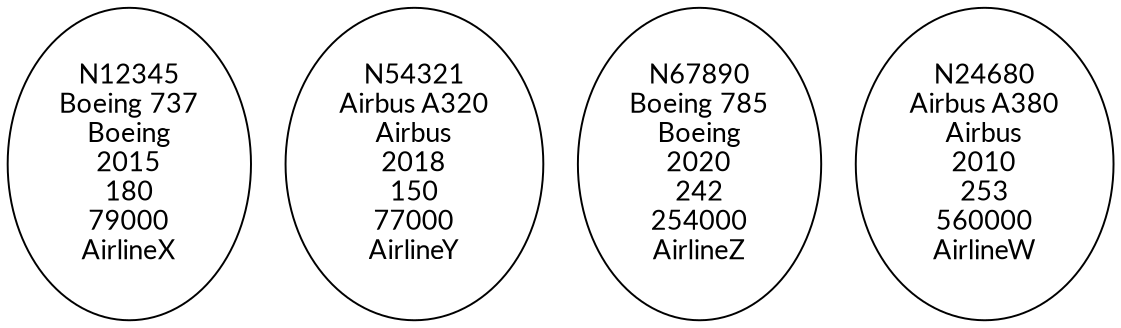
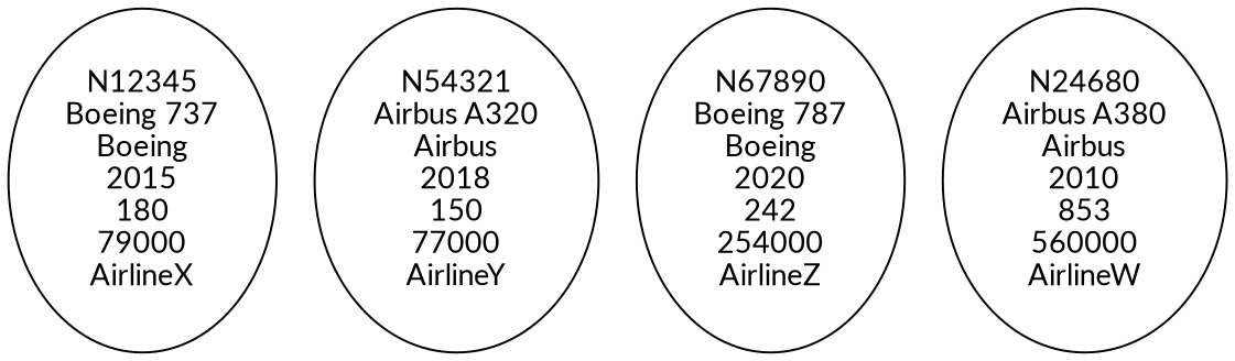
  digraph {
    fontname=Lato
    node [fontname=Lato]
    n1 [label="N12345\nBoeing 737\nBoeing\n2015\n180\n79000\nAirlineX"]
    n2 [label="N54321\nAirbus A320\nAirbus\n2018\n150\n77000\nAirlineY"]
-   n3 [label="N67890\nBoeing 785\nBoeing\n2020\n242\n254000\nAirlineZ"]
-   n4 [label="N24680\nAirbus A380\nAirbus\n2010\n253\n560000\nAirlineW"]
+   n3 [label="N67890\nBoeing 787\nBoeing\n2020\n242\n254000\nAirlineZ"]
+   n4 [label="N24680\nAirbus A380\nAirbus\n2010\n853\n560000\nAirlineW"]
  }
